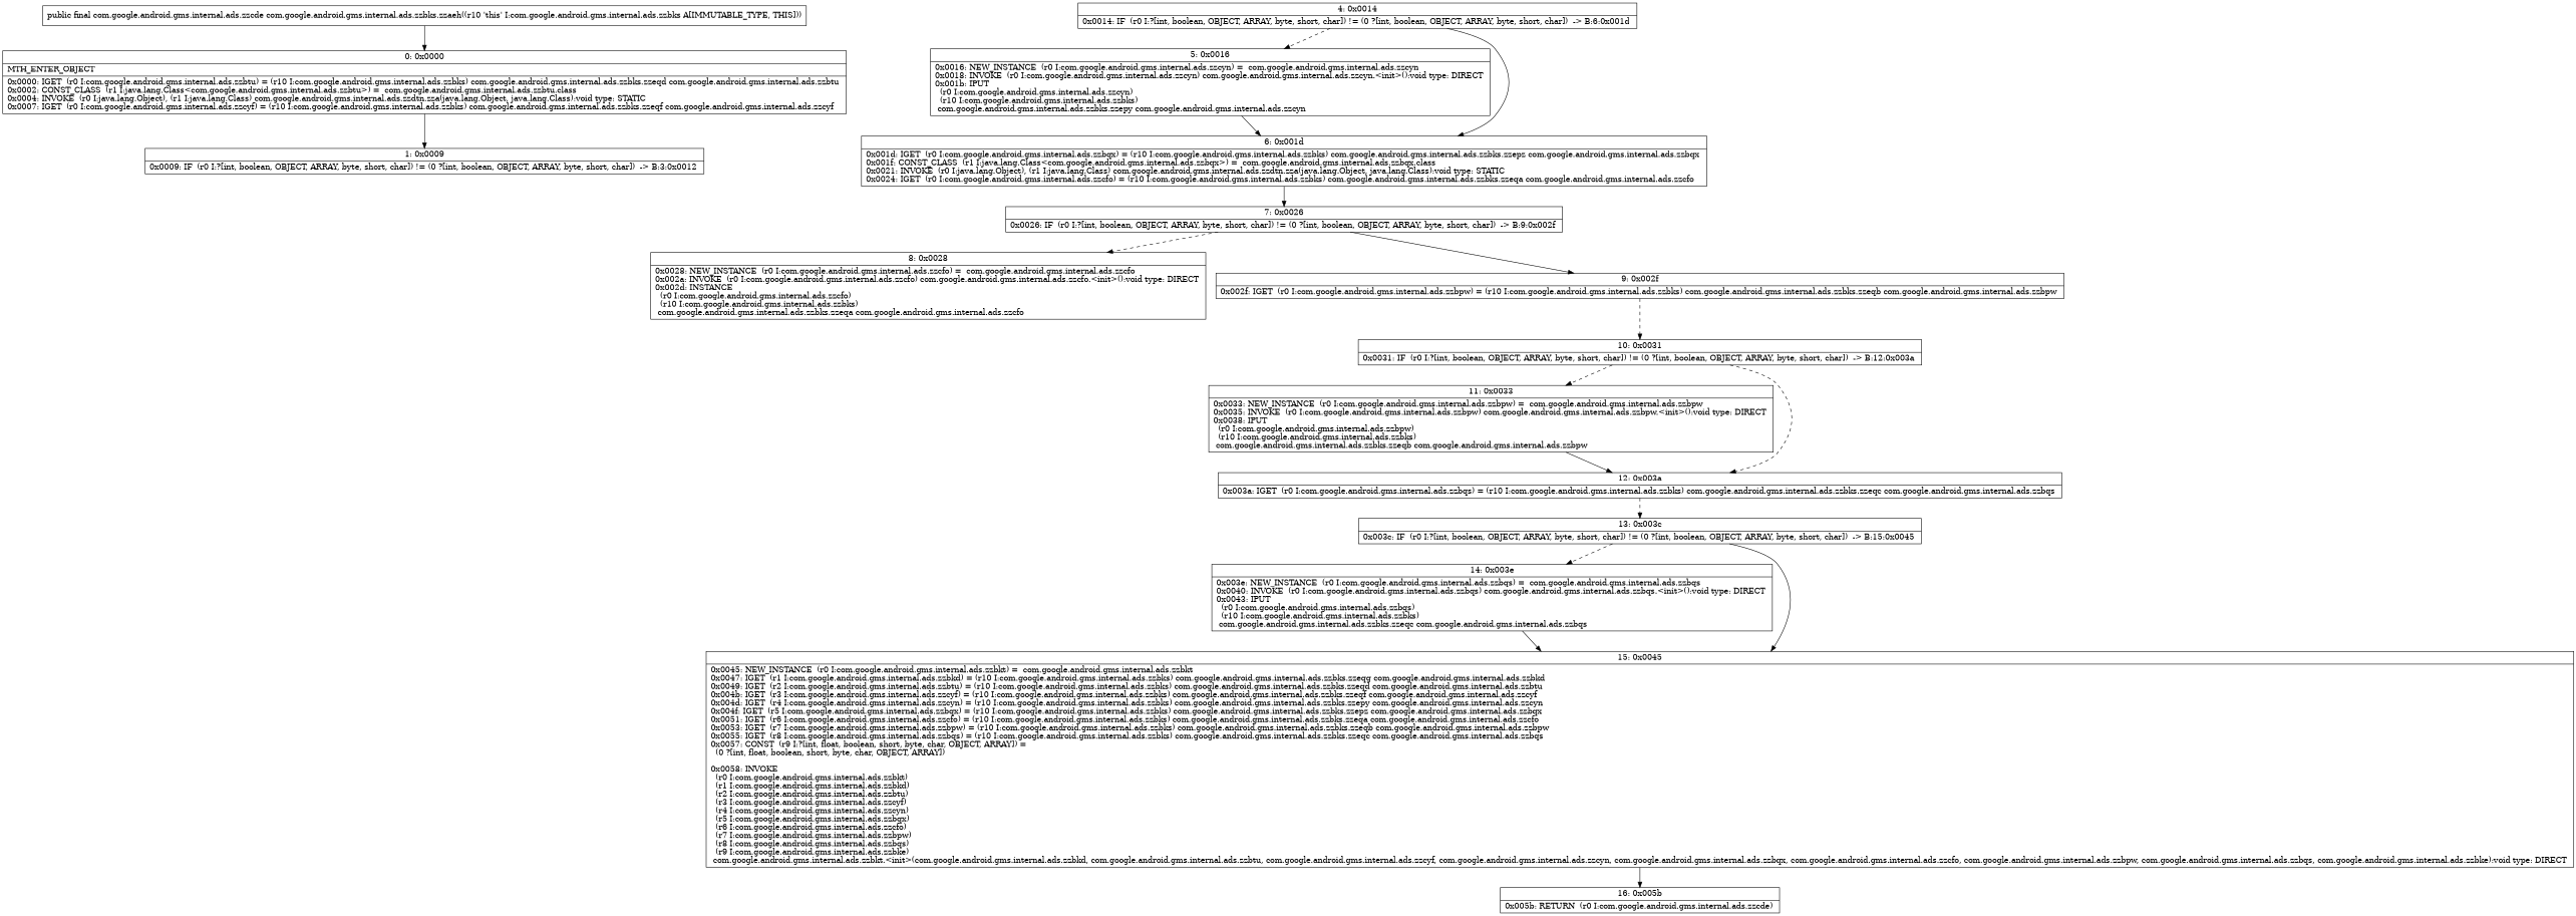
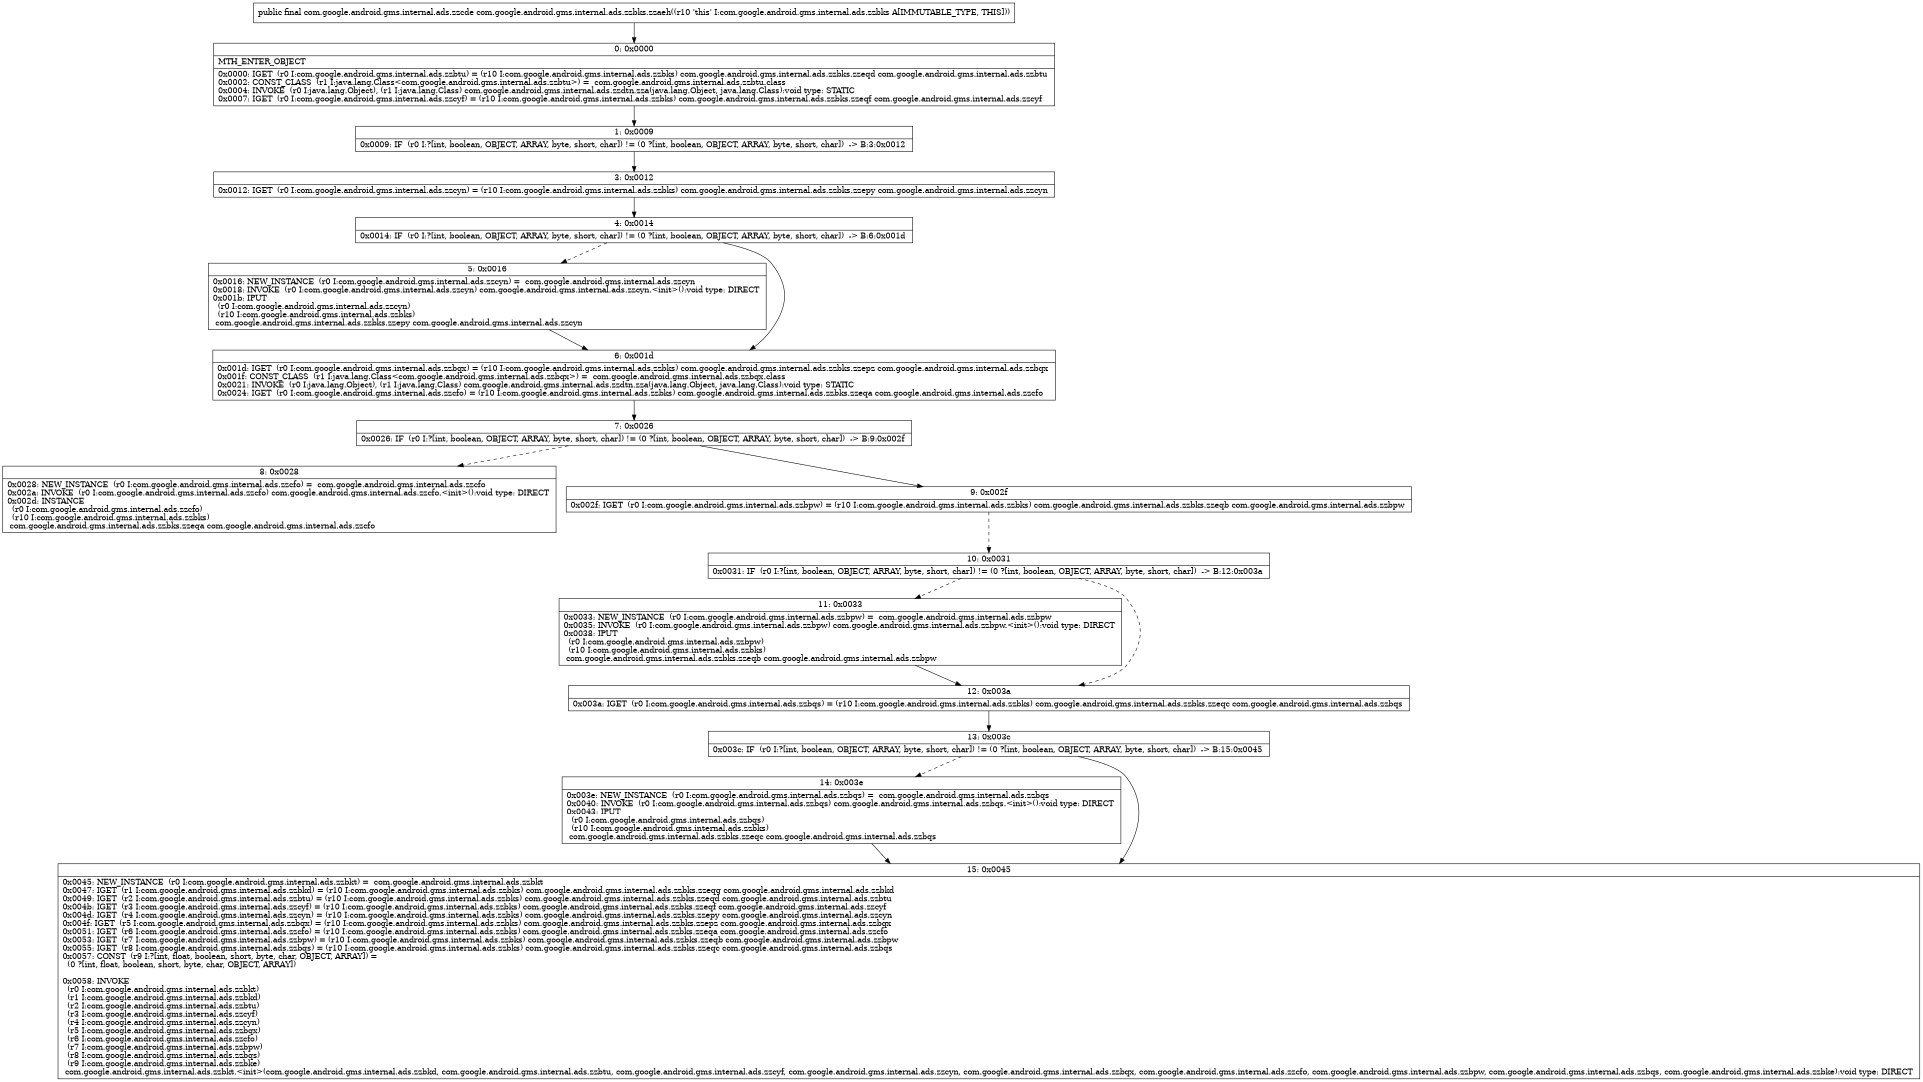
  digraph {
    node [shape=record]
    n1 [label="{0\:\ 0x0000|MTH_ENTER_OBJECT\l|0x0000: IGET  (r0 I:com.google.android.gms.internal.ads.zzbtu) = (r10 I:com.google.android.gms.internal.ads.zzbks) com.google.android.gms.internal.ads.zzbks.zzeqd com.google.android.gms.internal.ads.zzbtu \l0x0002: CONST_CLASS  (r1 I:java.lang.Class\<com.google.android.gms.internal.ads.zzbtu\>) =  com.google.android.gms.internal.ads.zzbtu.class \l0x0004: INVOKE  (r0 I:java.lang.Object), (r1 I:java.lang.Class) com.google.android.gms.internal.ads.zzdtn.zza(java.lang.Object, java.lang.Class):void type: STATIC \l0x0007: IGET  (r0 I:com.google.android.gms.internal.ads.zzcyf) = (r10 I:com.google.android.gms.internal.ads.zzbks) com.google.android.gms.internal.ads.zzbks.zzeqf com.google.android.gms.internal.ads.zzcyf \l}"]
    n2 [label="{1\:\ 0x0009|0x0009: IF  (r0 I:?[int, boolean, OBJECT, ARRAY, byte, short, char]) != (0 ?[int, boolean, OBJECT, ARRAY, byte, short, char])  \-\> B:3:0x0012 \l}"]
+   n3 [label="{3\:\ 0x0012|0x0012: IGET  (r0 I:com.google.android.gms.internal.ads.zzcyn) = (r10 I:com.google.android.gms.internal.ads.zzbks) com.google.android.gms.internal.ads.zzbks.zzepy com.google.android.gms.internal.ads.zzcyn \l}"]
    n4 [label="{4\:\ 0x0014|0x0014: IF  (r0 I:?[int, boolean, OBJECT, ARRAY, byte, short, char]) != (0 ?[int, boolean, OBJECT, ARRAY, byte, short, char])  \-\> B:6:0x001d \l}"]
    n5 [label="{5\:\ 0x0016|0x0016: NEW_INSTANCE  (r0 I:com.google.android.gms.internal.ads.zzcyn) =  com.google.android.gms.internal.ads.zzcyn \l0x0018: INVOKE  (r0 I:com.google.android.gms.internal.ads.zzcyn) com.google.android.gms.internal.ads.zzcyn.\<init\>():void type: DIRECT \l0x001b: IPUT  \l  (r0 I:com.google.android.gms.internal.ads.zzcyn)\l  (r10 I:com.google.android.gms.internal.ads.zzbks)\l com.google.android.gms.internal.ads.zzbks.zzepy com.google.android.gms.internal.ads.zzcyn \l}"]
    n6 [label="{6\:\ 0x001d|0x001d: IGET  (r0 I:com.google.android.gms.internal.ads.zzbqx) = (r10 I:com.google.android.gms.internal.ads.zzbks) com.google.android.gms.internal.ads.zzbks.zzepz com.google.android.gms.internal.ads.zzbqx \l0x001f: CONST_CLASS  (r1 I:java.lang.Class\<com.google.android.gms.internal.ads.zzbqx\>) =  com.google.android.gms.internal.ads.zzbqx.class \l0x0021: INVOKE  (r0 I:java.lang.Object), (r1 I:java.lang.Class) com.google.android.gms.internal.ads.zzdtn.zza(java.lang.Object, java.lang.Class):void type: STATIC \l0x0024: IGET  (r0 I:com.google.android.gms.internal.ads.zzcfo) = (r10 I:com.google.android.gms.internal.ads.zzbks) com.google.android.gms.internal.ads.zzbks.zzeqa com.google.android.gms.internal.ads.zzcfo \l}"]
    n7 [label="{7\:\ 0x0026|0x0026: IF  (r0 I:?[int, boolean, OBJECT, ARRAY, byte, short, char]) != (0 ?[int, boolean, OBJECT, ARRAY, byte, short, char])  \-\> B:9:0x002f \l}"]
    n8 [label="{8\:\ 0x0028|0x0028: NEW_INSTANCE  (r0 I:com.google.android.gms.internal.ads.zzcfo) =  com.google.android.gms.internal.ads.zzcfo \l0x002a: INVOKE  (r0 I:com.google.android.gms.internal.ads.zzcfo) com.google.android.gms.internal.ads.zzcfo.\<init\>():void type: DIRECT \l0x002d: INSTANCE  \l  (r0 I:com.google.android.gms.internal.ads.zzcfo)\l  (r10 I:com.google.android.gms.internal.ads.zzbks)\l com.google.android.gms.internal.ads.zzbks.zzeqa com.google.android.gms.internal.ads.zzcfo \l}"]
    n9 [label="{9\:\ 0x002f|0x002f: IGET  (r0 I:com.google.android.gms.internal.ads.zzbpw) = (r10 I:com.google.android.gms.internal.ads.zzbks) com.google.android.gms.internal.ads.zzbks.zzeqb com.google.android.gms.internal.ads.zzbpw \l}"]
    n10 [label="{10\:\ 0x0031|0x0031: IF  (r0 I:?[int, boolean, OBJECT, ARRAY, byte, short, char]) != (0 ?[int, boolean, OBJECT, ARRAY, byte, short, char])  \-\> B:12:0x003a \l}"]
    n11 [label="{11\:\ 0x0033|0x0033: NEW_INSTANCE  (r0 I:com.google.android.gms.internal.ads.zzbpw) =  com.google.android.gms.internal.ads.zzbpw \l0x0035: INVOKE  (r0 I:com.google.android.gms.internal.ads.zzbpw) com.google.android.gms.internal.ads.zzbpw.\<init\>():void type: DIRECT \l0x0038: IPUT  \l  (r0 I:com.google.android.gms.internal.ads.zzbpw)\l  (r10 I:com.google.android.gms.internal.ads.zzbks)\l com.google.android.gms.internal.ads.zzbks.zzeqb com.google.android.gms.internal.ads.zzbpw \l}"]
    n12 [label="{12\:\ 0x003a|0x003a: IGET  (r0 I:com.google.android.gms.internal.ads.zzbqs) = (r10 I:com.google.android.gms.internal.ads.zzbks) com.google.android.gms.internal.ads.zzbks.zzeqc com.google.android.gms.internal.ads.zzbqs \l}"]
    n13 [label="{13\:\ 0x003c|0x003c: IF  (r0 I:?[int, boolean, OBJECT, ARRAY, byte, short, char]) != (0 ?[int, boolean, OBJECT, ARRAY, byte, short, char])  \-\> B:15:0x0045 \l}"]
    n14 [label="{14\:\ 0x003e|0x003e: NEW_INSTANCE  (r0 I:com.google.android.gms.internal.ads.zzbqs) =  com.google.android.gms.internal.ads.zzbqs \l0x0040: INVOKE  (r0 I:com.google.android.gms.internal.ads.zzbqs) com.google.android.gms.internal.ads.zzbqs.\<init\>():void type: DIRECT \l0x0043: IPUT  \l  (r0 I:com.google.android.gms.internal.ads.zzbqs)\l  (r10 I:com.google.android.gms.internal.ads.zzbks)\l com.google.android.gms.internal.ads.zzbks.zzeqc com.google.android.gms.internal.ads.zzbqs \l}"]
    n15 [label="{15\:\ 0x0045|0x0045: NEW_INSTANCE  (r0 I:com.google.android.gms.internal.ads.zzbkt) =  com.google.android.gms.internal.ads.zzbkt \l0x0047: IGET  (r1 I:com.google.android.gms.internal.ads.zzbkd) = (r10 I:com.google.android.gms.internal.ads.zzbks) com.google.android.gms.internal.ads.zzbks.zzeqg com.google.android.gms.internal.ads.zzbkd \l0x0049: IGET  (r2 I:com.google.android.gms.internal.ads.zzbtu) = (r10 I:com.google.android.gms.internal.ads.zzbks) com.google.android.gms.internal.ads.zzbks.zzeqd com.google.android.gms.internal.ads.zzbtu \l0x004b: IGET  (r3 I:com.google.android.gms.internal.ads.zzcyf) = (r10 I:com.google.android.gms.internal.ads.zzbks) com.google.android.gms.internal.ads.zzbks.zzeqf com.google.android.gms.internal.ads.zzcyf \l0x004d: IGET  (r4 I:com.google.android.gms.internal.ads.zzcyn) = (r10 I:com.google.android.gms.internal.ads.zzbks) com.google.android.gms.internal.ads.zzbks.zzepy com.google.android.gms.internal.ads.zzcyn \l0x004f: IGET  (r5 I:com.google.android.gms.internal.ads.zzbqx) = (r10 I:com.google.android.gms.internal.ads.zzbks) com.google.android.gms.internal.ads.zzbks.zzepz com.google.android.gms.internal.ads.zzbqx \l0x0051: IGET  (r6 I:com.google.android.gms.internal.ads.zzcfo) = (r10 I:com.google.android.gms.internal.ads.zzbks) com.google.android.gms.internal.ads.zzbks.zzeqa com.google.android.gms.internal.ads.zzcfo \l0x0053: IGET  (r7 I:com.google.android.gms.internal.ads.zzbpw) = (r10 I:com.google.android.gms.internal.ads.zzbks) com.google.android.gms.internal.ads.zzbks.zzeqb com.google.android.gms.internal.ads.zzbpw \l0x0055: IGET  (r8 I:com.google.android.gms.internal.ads.zzbqs) = (r10 I:com.google.android.gms.internal.ads.zzbks) com.google.android.gms.internal.ads.zzbks.zzeqc com.google.android.gms.internal.ads.zzbqs \l0x0057: CONST  (r9 I:?[int, float, boolean, short, byte, char, OBJECT, ARRAY]) = \l  (0 ?[int, float, boolean, short, byte, char, OBJECT, ARRAY])\l \l0x0058: INVOKE  \l  (r0 I:com.google.android.gms.internal.ads.zzbkt)\l  (r1 I:com.google.android.gms.internal.ads.zzbkd)\l  (r2 I:com.google.android.gms.internal.ads.zzbtu)\l  (r3 I:com.google.android.gms.internal.ads.zzcyf)\l  (r4 I:com.google.android.gms.internal.ads.zzcyn)\l  (r5 I:com.google.android.gms.internal.ads.zzbqx)\l  (r6 I:com.google.android.gms.internal.ads.zzcfo)\l  (r7 I:com.google.android.gms.internal.ads.zzbpw)\l  (r8 I:com.google.android.gms.internal.ads.zzbqs)\l  (r9 I:com.google.android.gms.internal.ads.zzbke)\l com.google.android.gms.internal.ads.zzbkt.\<init\>(com.google.android.gms.internal.ads.zzbkd, com.google.android.gms.internal.ads.zzbtu, com.google.android.gms.internal.ads.zzcyf, com.google.android.gms.internal.ads.zzcyn, com.google.android.gms.internal.ads.zzbqx, com.google.android.gms.internal.ads.zzcfo, com.google.android.gms.internal.ads.zzbpw, com.google.android.gms.internal.ads.zzbqs, com.google.android.gms.internal.ads.zzbke):void type: DIRECT \l}"]
-   n16 [label="{16\:\ 0x005b|0x005b: RETURN  (r0 I:com.google.android.gms.internal.ads.zzcde) \l}"]
    n17 [label="{public final com.google.android.gms.internal.ads.zzcde com.google.android.gms.internal.ads.zzbks.zzaeh((r10 'this' I:com.google.android.gms.internal.ads.zzbks A[IMMUTABLE_TYPE, THIS])) }"]
    n1 -> n2
+   n2 -> n3
+   n3 -> n4
    n4 -> n5 [style=dashed]
    n4 -> n6
    n5 -> n6
    n6 -> n7
    n7 -> n8 [style=dashed]
    n7 -> n9
    n9 -> n10 [style=dashed]
    n10 -> n11 [style=dashed]
    n10 -> n12 [style=dashed]
    n11 -> n12
-   n12 -> n13 [style=dashed]
+   n12 -> n13
    n13 -> n14 [style=dashed]
    n13 -> n15
    n14 -> n15
-   n15 -> n16
    n17 -> n1
  }
